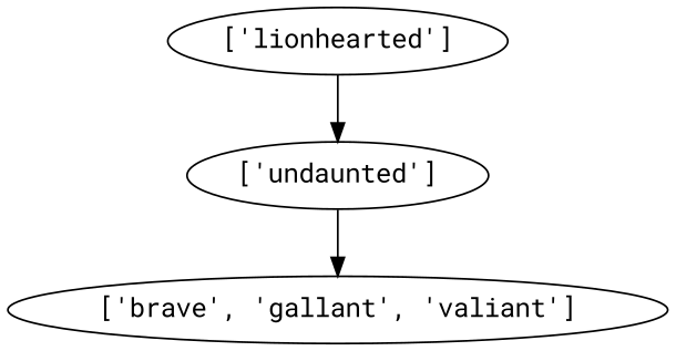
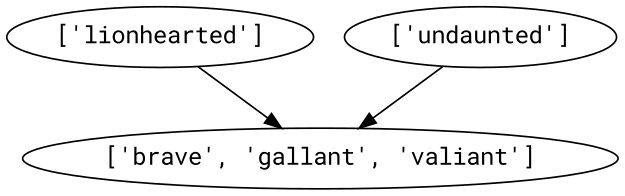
  strict digraph {
    fontname="Roboto Mono"
    node [fontname="Roboto Mono"]
    edge [fontname="Roboto Mono"]
    "['lionhearted']"
    "['brave', 'gallant', 'valiant']"
    "['undaunted']"
-   "['lionhearted']" -> "['undaunted']"
+   "['lionhearted']" -> "['brave', 'gallant', 'valiant']"
    "['undaunted']" -> "['brave', 'gallant', 'valiant']"
  }
